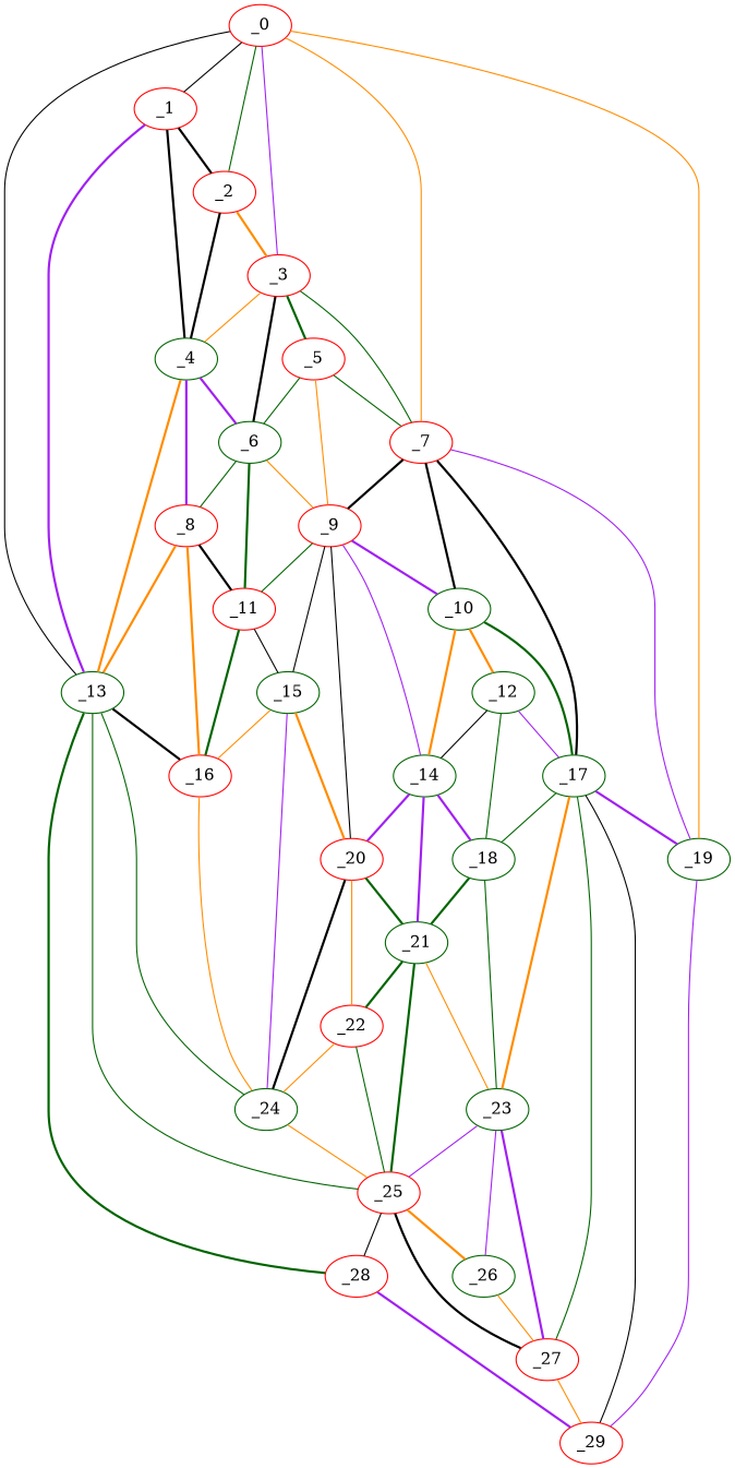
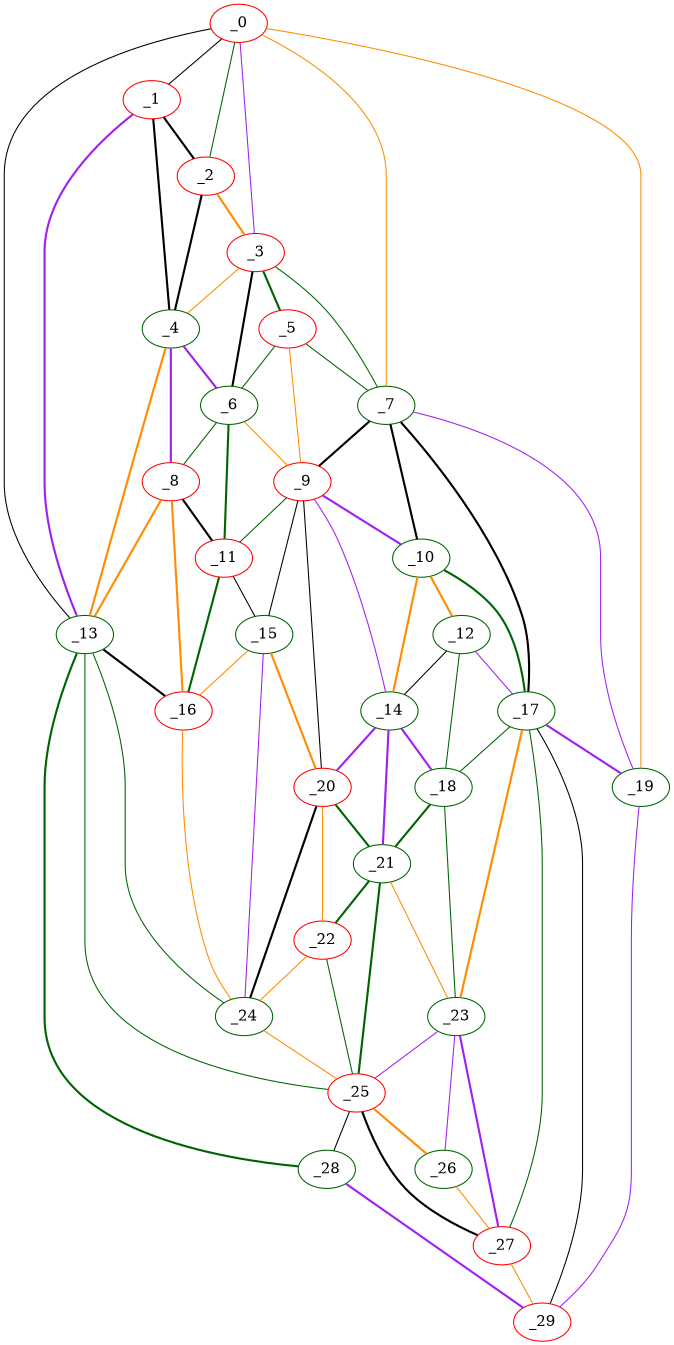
  graph {
    node [color=red x=45 y=57]
    edge [color=darkgreen style=solid valence=2]
    _0 [x=5 y=12]
    _1 [x=23 y=17]
    _2 [x=27 y=25]
    _3 [x=35 y=36]
-   _7 [y=50]
+   _7 [color=darkgreen y=50]
    _13 [color=darkgreen x=58 y=7]
    _19 [color=darkgreen x=64 y=122]
    _4 [color=darkgreen x=36 y=19]
    _5 [x=39 y=40]
    _6 [color=darkgreen y=31]
    _9 [x=50 y=42]
    _10 [color=darkgreen x=50]
    _17 [color=darkgreen x=63 y=94]
    _16 [x=63 y=30]
    _24 [color=darkgreen x=75 y=43]
    _25 [x=83 y=52]
-   _28 [x=120 y=85]
+   _28 [color=darkgreen x=120 y=85]
    _29 [x=123 y=115]
    _8 [x=47 y=23]
    _11 [x=51 y=32]
    _14 [color=darkgreen x=60]
    _15 [color=darkgreen x=61 y=38]
    _20 [x=66 y=50]
    _12 [color=darkgreen x=56 y=63]
    _18 [color=darkgreen x=64 y=62]
    _23 [color=darkgreen x=73 y=65]
    _27 [x=97 y=72]
    _26 [color=darkgreen x=85 y=63]
    _21 [color=darkgreen x=70]
    _22 [x=71 y=51]
    _0 -- _1 [color=black]
    _0 -- _2
    _0 -- _3 [color=purple valence=1]
    _0 -- _7 [color=darkorange]
    _0 -- _13 [color=black valence=1]
    _0 -- _19 [color=darkorange valence=1]
    _1 -- _2 [color=black style=bold]
    _1 -- _13 [color=purple style=bold]
    _1 -- _4 [color=black style=bold]
    _2 -- _3 [color=darkorange style=bold valence=1]
    _2 -- _4 [color=black style=bold valence=1]
    _3 -- _7
    _3 -- _4 [color=darkorange]
    _3 -- _5 [style=bold]
    _3 -- _6 [color=black style=bold]
    _7 -- _19 [color=purple valence=1]
    _7 -- _9 [color=black style=bold]
    _7 -- _10 [color=black style=bold]
    _7 -- _17 [color=black style=bold]
    _13 -- _16 [color=black style=bold]
    _13 -- _24
    _13 -- _25
    _13 -- _28 [style=bold valence=1]
    _19 -- _29 [color=purple valence=1]
    _4 -- _13 [color=darkorange style=bold valence=1]
    _4 -- _6 [color=purple style=bold]
    _4 -- _8 [color=purple style=bold]
    _5 -- _7
    _5 -- _6
    _5 -- _9 [color=darkorange]
    _6 -- _9 [color=darkorange]
    _6 -- _8
    _6 -- _11 [style=bold]
    _9 -- _10 [color=purple style=bold]
    _9 -- _11
    _9 -- _14 [color=purple valence=1]
    _9 -- _15 [color=black]
    _9 -- _20 [color=black valence=1]
    _10 -- _17 [style=bold]
    _10 -- _14 [color=darkorange style=bold]
    _10 -- _12 [color=darkorange style=bold valence=1]
    _17 -- _19 [color=purple style=bold]
    _17 -- _29 [color=black valence=1]
    _17 -- _18
    _17 -- _23 [color=darkorange style=bold valence=1]
    _17 -- _27
    _16 -- _24 [color=darkorange valence=1]
    _24 -- _25 [color=darkorange]
    _25 -- _28 [color=black]
    _25 -- _27 [color=black style=bold valence=1]
    _25 -- _26 [color=darkorange style=bold]
    _28 -- _29 [color=purple style=bold valence=1]
    _8 -- _13 [color=darkorange style=bold valence=1]
    _8 -- _16 [color=darkorange style=bold]
    _8 -- _11 [color=black style=bold]
    _11 -- _16 [style=bold]
    _11 -- _15 [color=black valence=1]
    _14 -- _20 [color=purple style=bold]
    _14 -- _18 [color=purple style=bold]
    _14 -- _21 [color=purple style=bold]
    _15 -- _16 [color=darkorange]
    _15 -- _24 [color=purple]
    _15 -- _20 [color=darkorange style=bold]
    _20 -- _24 [color=black style=bold valence=1]
    _20 -- _21 [style=bold]
    _20 -- _22 [color=darkorange]
    _12 -- _17 [color=purple]
    _12 -- _14 [color=black valence=1]
    _12 -- _18
    _18 -- _23
    _18 -- _21 [style=bold valence=1]
    _23 -- _25 [color=purple]
    _23 -- _27 [color=purple style=bold]
    _23 -- _26 [color=purple valence=1]
    _27 -- _29 [color=darkorange valence=1]
    _26 -- _27 [color=darkorange]
    _21 -- _25 [style=bold valence=1]
    _21 -- _23 [color=darkorange]
    _21 -- _22 [style=bold]
    _22 -- _24 [color=darkorange]
    _22 -- _25
  }
